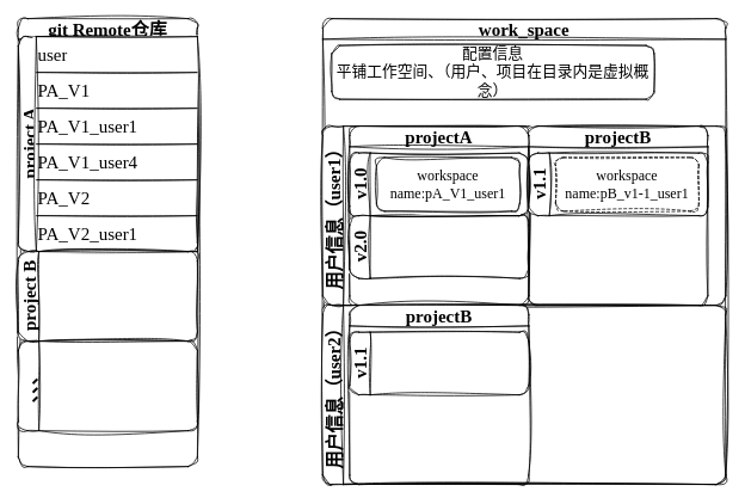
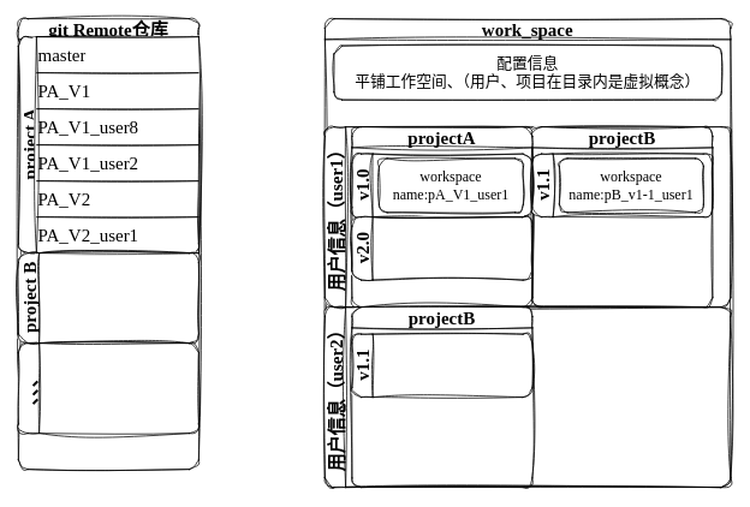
  <mxCell id="0" />
  <mxCell id="1" parent="0" />
  <mxCell id="2" value="work_space" style="swimlane;whiteSpace=wrap;html=1;rounded=1;sketch=1;hachureGap=4;jiggle=2;fontFamily=Architects Daughter;fontSource=https%3A%2F%2Ffonts.googleapis.com%2Fcss%3Ffamily%3DArchitects%2BDaughter;fontSize=20;" vertex="1" parent="1"><mxGeometry x="360" y="20" width="450" height="520" as="geometry" /></mxCell>
  <mxCell id="3" value="用户信息（user1）" style="swimlane;horizontal=0;whiteSpace=wrap;html=1;rounded=1;sketch=1;hachureGap=4;jiggle=2;fontFamily=Architects Daughter;fontSource=https%3A%2F%2Ffonts.googleapis.com%2Fcss%3Ffamily%3DArchitects%2BDaughter;fontSize=20;" vertex="1" parent="2"><mxGeometry y="120" width="450" height="200" as="geometry" /></mxCell>
  <mxCell id="4" value="projectA" style="swimlane;whiteSpace=wrap;html=1;rounded=1;sketch=1;hachureGap=4;jiggle=2;fontFamily=Architects Daughter;fontSource=https%3A%2F%2Ffonts.googleapis.com%2Fcss%3Ffamily%3DArchitects%2BDaughter;fontSize=20;" vertex="1" parent="3"><mxGeometry x="30" width="200" height="200" as="geometry" /></mxCell>
  <mxCell id="5" value="v1.0" style="swimlane;horizontal=0;whiteSpace=wrap;html=1;rounded=1;sketch=1;hachureGap=4;jiggle=2;fontFamily=Architects Daughter;fontSource=https%3A%2F%2Ffonts.googleapis.com%2Fcss%3Ffamily%3DArchitects%2BDaughter;fontSize=20;startSize=23;" vertex="1" parent="4"><mxGeometry y="30" width="200" height="70" as="geometry" /></mxCell>
  <mxCell id="6" value="workspace&lt;br style=&quot;font-size: 16px;&quot;&gt;name:pA_V1_user1" style="rounded=1;whiteSpace=wrap;html=1;sketch=1;hachureGap=4;jiggle=2;fontFamily=Architects Daughter;fontSource=https%3A%2F%2Ffonts.googleapis.com%2Fcss%3Ffamily%3DArchitects%2BDaughter;fontSize=16;" vertex="1" parent="5"><mxGeometry x="30" y="5" width="160" height="60" as="geometry" /></mxCell>
  <mxCell id="7" value="v2.0" style="swimlane;horizontal=0;whiteSpace=wrap;html=1;rounded=1;sketch=1;hachureGap=4;jiggle=2;fontFamily=Architects Daughter;fontSource=https%3A%2F%2Ffonts.googleapis.com%2Fcss%3Ffamily%3DArchitects%2BDaughter;fontSize=20;startSize=23;" vertex="1" parent="4"><mxGeometry y="100" width="200" height="70" as="geometry" /></mxCell>
  <mxCell id="8" value="projectB" style="swimlane;whiteSpace=wrap;html=1;rounded=1;sketch=1;hachureGap=4;jiggle=2;fontFamily=Architects Daughter;fontSource=https%3A%2F%2Ffonts.googleapis.com%2Fcss%3Ffamily%3DArchitects%2BDaughter;fontSize=20;" vertex="1" parent="3"><mxGeometry x="230" width="200" height="200" as="geometry" /></mxCell>
  <mxCell id="9" value="v1.1" style="swimlane;horizontal=0;whiteSpace=wrap;html=1;rounded=1;sketch=1;hachureGap=4;jiggle=2;fontFamily=Architects Daughter;fontSource=https%3A%2F%2Ffonts.googleapis.com%2Fcss%3Ffamily%3DArchitects%2BDaughter;fontSize=20;startSize=23;" vertex="1" parent="8"><mxGeometry y="30" width="200" height="70" as="geometry" /></mxCell>
- <mxCell id="10" value="workspace&lt;br style=&quot;font-size: 16px;&quot;&gt;name:pB_v1-1_user1" style="rounded=1;whiteSpace=wrap;html=1;sketch=1;hachureGap=4;jiggle=2;fontFamily=Architects Daughter;fontSource=https%3A%2F%2Ffonts.googleapis.com%2Fcss%3Ffamily%3DArchitects%2BDaughter;fontSize=16;dashed=1;" vertex="1" parent="9"><mxGeometry x="30" y="5" width="160" height="60" as="geometry" /></mxCell>
+ <mxCell id="10" value="workspace&lt;br style=&quot;font-size: 16px;&quot;&gt;name:pB_v1-1_user1" style="rounded=1;whiteSpace=wrap;html=1;sketch=1;hachureGap=4;jiggle=2;fontFamily=Architects Daughter;fontSource=https%3A%2F%2Ffonts.googleapis.com%2Fcss%3Ffamily%3DArchitects%2BDaughter;fontSize=16;" vertex="1" parent="9"><mxGeometry x="30" y="5" width="160" height="60" as="geometry" /></mxCell>
  <mxCell id="11" value="用户信息（user2）" style="swimlane;horizontal=0;whiteSpace=wrap;html=1;rounded=1;sketch=1;hachureGap=4;jiggle=2;fontFamily=Architects Daughter;fontSource=https%3A%2F%2Ffonts.googleapis.com%2Fcss%3Ffamily%3DArchitects%2BDaughter;fontSize=20;" vertex="1" parent="2"><mxGeometry y="320" width="450" height="200" as="geometry" /></mxCell>
  <mxCell id="12" value="projectB" style="swimlane;whiteSpace=wrap;html=1;rounded=1;sketch=1;hachureGap=4;jiggle=2;fontFamily=Architects Daughter;fontSource=https%3A%2F%2Ffonts.googleapis.com%2Fcss%3Ffamily%3DArchitects%2BDaughter;fontSize=20;" vertex="1" parent="11"><mxGeometry x="30" width="200" height="200" as="geometry" /></mxCell>
  <mxCell id="13" value="v1.1" style="swimlane;horizontal=0;whiteSpace=wrap;html=1;rounded=1;sketch=1;hachureGap=4;jiggle=2;fontFamily=Architects Daughter;fontSource=https%3A%2F%2Ffonts.googleapis.com%2Fcss%3Ffamily%3DArchitects%2BDaughter;fontSize=20;startSize=23;" vertex="1" parent="12"><mxGeometry y="30" width="200" height="70" as="geometry" /></mxCell>
- <mxCell id="14" value="配置信息&lt;br style=&quot;font-size: 17px;&quot;&gt;平铺工作空间、（用户、项目在目录内是虚拟概念）" style="rounded=1;whiteSpace=wrap;html=1;sketch=1;hachureGap=4;jiggle=2;fontFamily=Architects Daughter;fontSource=https%3A%2F%2Ffonts.googleapis.com%2Fcss%3Ffamily%3DArchitects%2BDaughter;fontSize=17;" vertex="1" parent="2"><mxGeometry x="10" y="30" width="360" height="60" as="geometry" /></mxCell>
+ <mxCell id="14" value="配置信息&lt;br style=&quot;font-size: 17px;&quot;&gt;平铺工作空间、（用户、项目在目录内是虚拟概念）" style="rounded=1;whiteSpace=wrap;html=1;sketch=1;hachureGap=4;jiggle=2;fontFamily=Architects Daughter;fontSource=https%3A%2F%2Ffonts.googleapis.com%2Fcss%3Ffamily%3DArchitects%2BDaughter;fontSize=17;" vertex="1" parent="2"><mxGeometry x="10" y="30" width="430" height="60" as="geometry" /></mxCell>
  <mxCell id="15" value="git Remote仓库" style="swimlane;whiteSpace=wrap;html=1;rounded=1;sketch=1;hachureGap=4;jiggle=2;fontFamily=Architects Daughter;fontSource=https%3A%2F%2Ffonts.googleapis.com%2Fcss%3Ffamily%3DArchitects%2BDaughter;fontSize=20;" vertex="1" parent="1"><mxGeometry x="20" y="20" width="200" height="500" as="geometry" /></mxCell>
  <mxCell id="16" value="project A" style="swimlane;horizontal=0;whiteSpace=wrap;html=1;rounded=1;sketch=1;hachureGap=4;jiggle=2;fontFamily=Architects Daughter;fontSource=https%3A%2F%2Ffonts.googleapis.com%2Fcss%3Ffamily%3DArchitects%2BDaughter;fontSize=20;" vertex="1" parent="15"><mxGeometry y="20" width="200" height="240" as="geometry" /></mxCell>
  <mxCell id="17" value="" style="shape=table;startSize=0;container=1;collapsible=0;childLayout=tableLayout;rounded=1;sketch=1;hachureGap=4;jiggle=2;fontFamily=Architects Daughter;fontSource=https%3A%2F%2Ffonts.googleapis.com%2Fcss%3Ffamily%3DArchitects%2BDaughter;fontSize=20;" vertex="1" parent="16"><mxGeometry x="20" width="180" height="240" as="geometry" /></mxCell>
  <mxCell id="18" value="" style="shape=tableRow;horizontal=0;startSize=0;swimlaneHead=0;swimlaneBody=0;top=0;left=0;bottom=0;right=0;collapsible=0;dropTarget=0;fillColor=none;points=[[0,0.5],[1,0.5]];portConstraint=eastwest;rounded=1;sketch=1;hachureGap=4;jiggle=2;fontFamily=Architects Daughter;fontSource=https%3A%2F%2Ffonts.googleapis.com%2Fcss%3Ffamily%3DArchitects%2BDaughter;fontSize=20;" vertex="1" parent="17"><mxGeometry width="180" height="40" as="geometry" /></mxCell>
- <mxCell id="19" value="user" style="shape=partialRectangle;html=1;whiteSpace=wrap;connectable=0;overflow=hidden;fillColor=none;top=0;left=0;bottom=0;right=0;pointerEvents=1;rounded=1;sketch=1;hachureGap=4;jiggle=2;fontFamily=Architects Daughter;fontSource=https%3A%2F%2Ffonts.googleapis.com%2Fcss%3Ffamily%3DArchitects%2BDaughter;fontSize=20;align=left;" vertex="1" parent="18"><mxGeometry width="180" height="40" as="geometry"><mxRectangle width="180" height="40" as="alternateBounds" /></mxGeometry></mxCell>
+ <mxCell id="19" value="master" style="shape=partialRectangle;html=1;whiteSpace=wrap;connectable=0;overflow=hidden;fillColor=none;top=0;left=0;bottom=0;right=0;pointerEvents=1;rounded=1;sketch=1;hachureGap=4;jiggle=2;fontFamily=Architects Daughter;fontSource=https%3A%2F%2Ffonts.googleapis.com%2Fcss%3Ffamily%3DArchitects%2BDaughter;fontSize=20;align=left;" vertex="1" parent="18"><mxGeometry width="180" height="40" as="geometry"><mxRectangle width="180" height="40" as="alternateBounds" /></mxGeometry></mxCell>
  <mxCell id="20" value="" style="shape=tableRow;horizontal=0;startSize=0;swimlaneHead=0;swimlaneBody=0;top=0;left=0;bottom=0;right=0;collapsible=0;dropTarget=0;fillColor=none;points=[[0,0.5],[1,0.5]];portConstraint=eastwest;rounded=1;sketch=1;hachureGap=4;jiggle=2;fontFamily=Architects Daughter;fontSource=https%3A%2F%2Ffonts.googleapis.com%2Fcss%3Ffamily%3DArchitects%2BDaughter;fontSize=20;" vertex="1" parent="17"><mxGeometry y="40" width="180" height="40" as="geometry" /></mxCell>
  <mxCell id="21" value="PA_V1" style="shape=partialRectangle;html=1;whiteSpace=wrap;connectable=0;overflow=hidden;fillColor=none;top=0;left=0;bottom=0;right=0;pointerEvents=1;rounded=1;sketch=1;hachureGap=4;jiggle=2;fontFamily=Architects Daughter;fontSource=https%3A%2F%2Ffonts.googleapis.com%2Fcss%3Ffamily%3DArchitects%2BDaughter;fontSize=20;align=left;" vertex="1" parent="20"><mxGeometry width="180" height="40" as="geometry"><mxRectangle width="180" height="40" as="alternateBounds" /></mxGeometry></mxCell>
  <mxCell id="22" value="" style="shape=tableRow;horizontal=0;startSize=0;swimlaneHead=0;swimlaneBody=0;top=0;left=0;bottom=0;right=0;collapsible=0;dropTarget=0;fillColor=none;points=[[0,0.5],[1,0.5]];portConstraint=eastwest;rounded=1;sketch=1;hachureGap=4;jiggle=2;fontFamily=Architects Daughter;fontSource=https%3A%2F%2Ffonts.googleapis.com%2Fcss%3Ffamily%3DArchitects%2BDaughter;fontSize=20;" vertex="1" parent="17"><mxGeometry y="80" width="180" height="40" as="geometry" /></mxCell>
- <mxCell id="23" value="PA_V1_user1" style="shape=partialRectangle;html=1;whiteSpace=wrap;connectable=0;overflow=hidden;fillColor=none;top=0;left=0;bottom=0;right=0;pointerEvents=1;rounded=1;sketch=1;hachureGap=4;jiggle=2;fontFamily=Architects Daughter;fontSource=https%3A%2F%2Ffonts.googleapis.com%2Fcss%3Ffamily%3DArchitects%2BDaughter;fontSize=20;align=left;" vertex="1" parent="22"><mxGeometry width="180" height="40" as="geometry"><mxRectangle width="180" height="40" as="alternateBounds" /></mxGeometry></mxCell>
+ <mxCell id="23" value="PA_V1_user8" style="shape=partialRectangle;html=1;whiteSpace=wrap;connectable=0;overflow=hidden;fillColor=none;top=0;left=0;bottom=0;right=0;pointerEvents=1;rounded=1;sketch=1;hachureGap=4;jiggle=2;fontFamily=Architects Daughter;fontSource=https%3A%2F%2Ffonts.googleapis.com%2Fcss%3Ffamily%3DArchitects%2BDaughter;fontSize=20;align=left;" vertex="1" parent="22"><mxGeometry width="180" height="40" as="geometry"><mxRectangle width="180" height="40" as="alternateBounds" /></mxGeometry></mxCell>
  <mxCell id="24" value="" style="shape=tableRow;horizontal=0;startSize=0;swimlaneHead=0;swimlaneBody=0;top=0;left=0;bottom=0;right=0;collapsible=0;dropTarget=0;fillColor=none;points=[[0,0.5],[1,0.5]];portConstraint=eastwest;rounded=1;sketch=1;hachureGap=4;jiggle=2;fontFamily=Architects Daughter;fontSource=https%3A%2F%2Ffonts.googleapis.com%2Fcss%3Ffamily%3DArchitects%2BDaughter;fontSize=20;" vertex="1" parent="17"><mxGeometry y="120" width="180" height="40" as="geometry" /></mxCell>
- <mxCell id="25" value="PA_V1_user4" style="shape=partialRectangle;html=1;whiteSpace=wrap;connectable=0;overflow=hidden;fillColor=none;top=0;left=0;bottom=0;right=0;pointerEvents=1;rounded=1;sketch=1;hachureGap=4;jiggle=2;fontFamily=Architects Daughter;fontSource=https%3A%2F%2Ffonts.googleapis.com%2Fcss%3Ffamily%3DArchitects%2BDaughter;fontSize=20;align=left;" vertex="1" parent="24"><mxGeometry width="180" height="40" as="geometry"><mxRectangle width="180" height="40" as="alternateBounds" /></mxGeometry></mxCell>
+ <mxCell id="25" value="PA_V1_user2" style="shape=partialRectangle;html=1;whiteSpace=wrap;connectable=0;overflow=hidden;fillColor=none;top=0;left=0;bottom=0;right=0;pointerEvents=1;rounded=1;sketch=1;hachureGap=4;jiggle=2;fontFamily=Architects Daughter;fontSource=https%3A%2F%2Ffonts.googleapis.com%2Fcss%3Ffamily%3DArchitects%2BDaughter;fontSize=20;align=left;" vertex="1" parent="24"><mxGeometry width="180" height="40" as="geometry"><mxRectangle width="180" height="40" as="alternateBounds" /></mxGeometry></mxCell>
  <mxCell id="26" value="" style="shape=tableRow;horizontal=0;startSize=0;swimlaneHead=0;swimlaneBody=0;top=0;left=0;bottom=0;right=0;collapsible=0;dropTarget=0;fillColor=none;points=[[0,0.5],[1,0.5]];portConstraint=eastwest;rounded=1;sketch=1;hachureGap=4;jiggle=2;fontFamily=Architects Daughter;fontSource=https%3A%2F%2Ffonts.googleapis.com%2Fcss%3Ffamily%3DArchitects%2BDaughter;fontSize=20;" vertex="1" parent="17"><mxGeometry y="160" width="180" height="40" as="geometry" /></mxCell>
  <mxCell id="27" value="PA_V2" style="shape=partialRectangle;html=1;whiteSpace=wrap;connectable=0;overflow=hidden;fillColor=none;top=0;left=0;bottom=0;right=0;pointerEvents=1;rounded=1;sketch=1;hachureGap=4;jiggle=2;fontFamily=Architects Daughter;fontSource=https%3A%2F%2Ffonts.googleapis.com%2Fcss%3Ffamily%3DArchitects%2BDaughter;fontSize=20;align=left;" vertex="1" parent="26"><mxGeometry width="180" height="40" as="geometry"><mxRectangle width="180" height="40" as="alternateBounds" /></mxGeometry></mxCell>
  <mxCell id="28" value="" style="shape=tableRow;horizontal=0;startSize=0;swimlaneHead=0;swimlaneBody=0;top=0;left=0;bottom=0;right=0;collapsible=0;dropTarget=0;fillColor=none;points=[[0,0.5],[1,0.5]];portConstraint=eastwest;rounded=1;sketch=1;hachureGap=4;jiggle=2;fontFamily=Architects Daughter;fontSource=https%3A%2F%2Ffonts.googleapis.com%2Fcss%3Ffamily%3DArchitects%2BDaughter;fontSize=20;" vertex="1" parent="17"><mxGeometry y="200" width="180" height="40" as="geometry" /></mxCell>
  <mxCell id="29" value="PA_V2_user1" style="shape=partialRectangle;html=1;whiteSpace=wrap;connectable=0;overflow=hidden;fillColor=none;top=0;left=0;bottom=0;right=0;pointerEvents=1;rounded=1;sketch=1;hachureGap=4;jiggle=2;fontFamily=Architects Daughter;fontSource=https%3A%2F%2Ffonts.googleapis.com%2Fcss%3Ffamily%3DArchitects%2BDaughter;fontSize=20;align=left;" vertex="1" parent="28"><mxGeometry width="180" height="40" as="geometry"><mxRectangle width="180" height="40" as="alternateBounds" /></mxGeometry></mxCell>
  <mxCell id="30" value="project B" style="swimlane;horizontal=0;whiteSpace=wrap;html=1;rounded=1;sketch=1;hachureGap=4;jiggle=2;fontFamily=Architects Daughter;fontSource=https%3A%2F%2Ffonts.googleapis.com%2Fcss%3Ffamily%3DArchitects%2BDaughter;fontSize=20;" vertex="1" parent="15"><mxGeometry y="260" width="200" height="100" as="geometry" /></mxCell>
  <mxCell id="31" value="、、、" style="swimlane;horizontal=0;whiteSpace=wrap;html=1;rounded=1;sketch=1;hachureGap=4;jiggle=2;fontFamily=Architects Daughter;fontSource=https%3A%2F%2Ffonts.googleapis.com%2Fcss%3Ffamily%3DArchitects%2BDaughter;fontSize=20;" vertex="1" parent="15"><mxGeometry y="360" width="200" height="100" as="geometry" /></mxCell>
